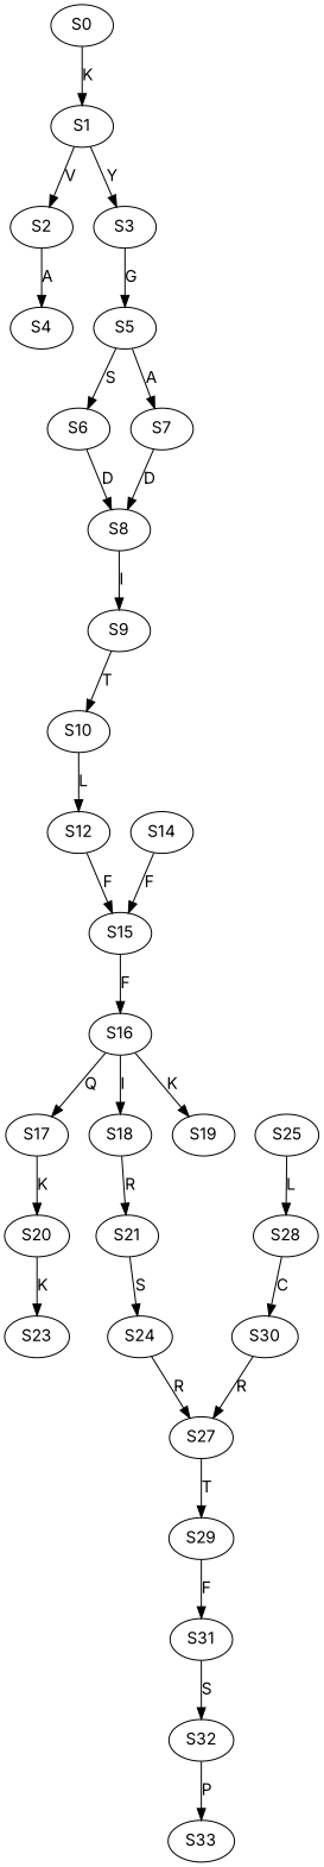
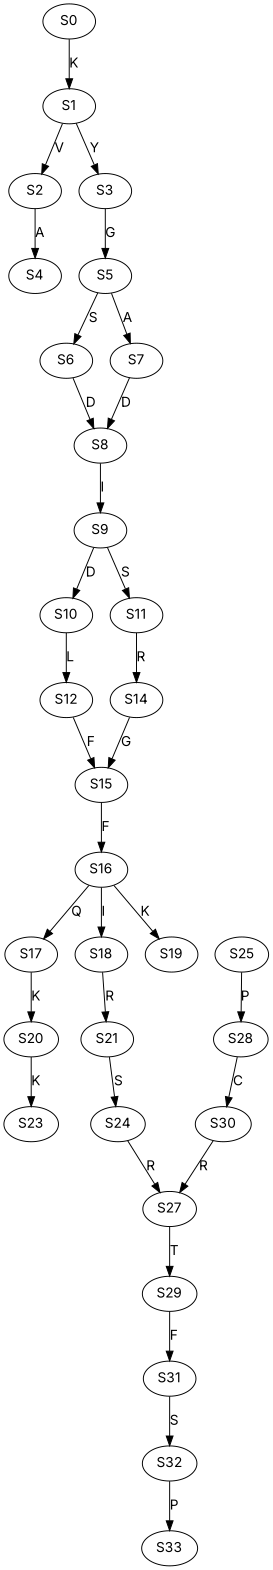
  strict digraph {
    fontname=Inter
    node [fontname=Inter]
    edge [fontname=Inter]
    S0
    S1
    S2
    S3
    S4
    S5
    S6
    S7
    S8
    S9
    S10
+   S11
    S12
    S14
    S15
    S16
    S17
    S18
    S19
    S20
    S21
    S23
    S24
    S27
    S25
    S28
    S29
    S30
    S31
    S32
    S33
    S0 -> S1 [label=K]
    S1 -> S2 [label=V]
    S1 -> S3 [label=Y]
    S2 -> S4 [label=A]
    S3 -> S5 [label=G]
    S5 -> S6 [label=S]
    S5 -> S7 [label=A]
    S6 -> S8 [label=D]
    S7 -> S8 [label=D]
    S8 -> S9 [label=I]
-   S9 -> S10 [label=T]
+   S9 -> S10 [label=D]
+   S9 -> S11 [label=S]
    S10 -> S12 [label=L]
+   S11 -> S14 [label=R]
    S12 -> S15 [label=F]
-   S14 -> S15 [label=F]
+   S14 -> S15 [label=G]
    S15 -> S16 [label=F]
    S16 -> S17 [label=Q]
    S16 -> S18 [label=I]
    S16 -> S19 [label=K]
    S17 -> S20 [label=K]
    S18 -> S21 [label=R]
    S20 -> S23 [label=K]
    S21 -> S24 [label=S]
    S24 -> S27 [label=R]
    S27 -> S29 [label=T]
-   S25 -> S28 [label=L]
+   S25 -> S28 [label=P]
    S28 -> S30 [label=C]
    S29 -> S31 [label=F]
    S30 -> S27 [label=R]
    S31 -> S32 [label=S]
    S32 -> S33 [label=P]
  }
